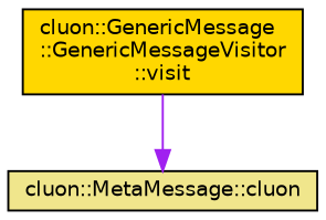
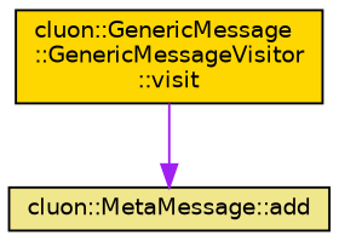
  digraph {
    rankdir=TB
    fontname="DejaVu Sans"
    node [color=black fontname="DejaVu Sans" fontsize=10 shape=record style=filled]
    n1 [fillcolor=gold fontcolor=black height=0.2 label="cluon::GenericMessage\l::GenericMessageVisitor\l::visit" width=0.4]
-   n2 [fillcolor=khaki height=0.2 label="cluon::MetaMessage::cluon" width=0.4]
+   n2 [fillcolor=khaki height=0.2 label="cluon::MetaMessage::add" width=0.4]
    n1 -> n2 [color=purple fontname="DejaVu Sans" fontsize=10 labelfontname=Helvetica labelfontsize=10 style=solid]
  }
